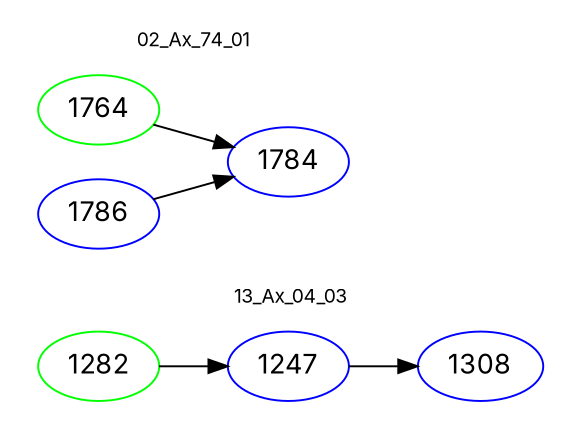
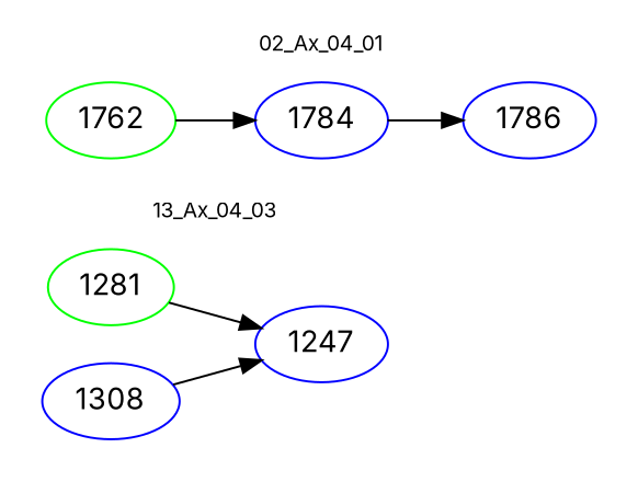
  digraph {
    fontname=Inter
    rankdir=LR
    node [color=blue fontname=Inter]
    edge [color=black fontname=Inter]
-   n1 [color=green label=1282]
+   n1 [color=green label=1281]
    n2 [label=1247]
    n3 [label=1308]
-   n4 [color=green label=1764]
+   n4 [color=green label=1762]
    n5 [label=1784]
    n6 [label=1786]
    subgraph cluster_1 {
      color=white
      fontsize=10
      label="13_Ax_04_03"
      n1
      n2
      n3
    }
    subgraph cluster_2 {
      color=white
      fontsize=10
-     label="02_Ax_74_01"
+     label="02_Ax_04_01"
      n4
      n5
      n6
    }
    n1 -> n2
-   n2 -> n3
+   n3 -> n2
    n4 -> n5
-   n6 -> n5
+   n5 -> n6
  }
